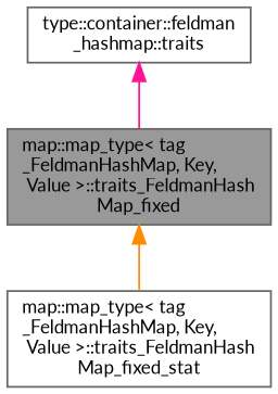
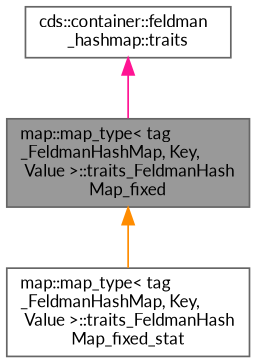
  digraph {
    rankdir=TB
    fontname=Lato
    node [color=gray40 fillcolor=white fontname=Lato fontsize=10 shape=box style=filled]
    edge [dir=back fontname=Lato fontsize=10 labelfontname=Helvetica labelfontsize=10 style=solid]
    n1 [fillcolor=grey60 fontcolor=black height=0.2 label="map::map_type\< tag\l_FeldmanHashMap, Key,\l Value \>::traits_FeldmanHash\lMap_fixed" width=0.4]
    n2 [height=0.2 label="map::map_type\< tag\l_FeldmanHashMap, Key,\l Value \>::traits_FeldmanHash\lMap_fixed_stat" width=0.4]
-   n3 [height=0.2 label="type::container::feldman\l_hashmap::traits" width=0.4]
+   n3 [height=0.2 label="cds::container::feldman\l_hashmap::traits" width=0.4]
    n1 -> n2 [color=darkorange]
    n3 -> n1 [color=deeppink]
  }
